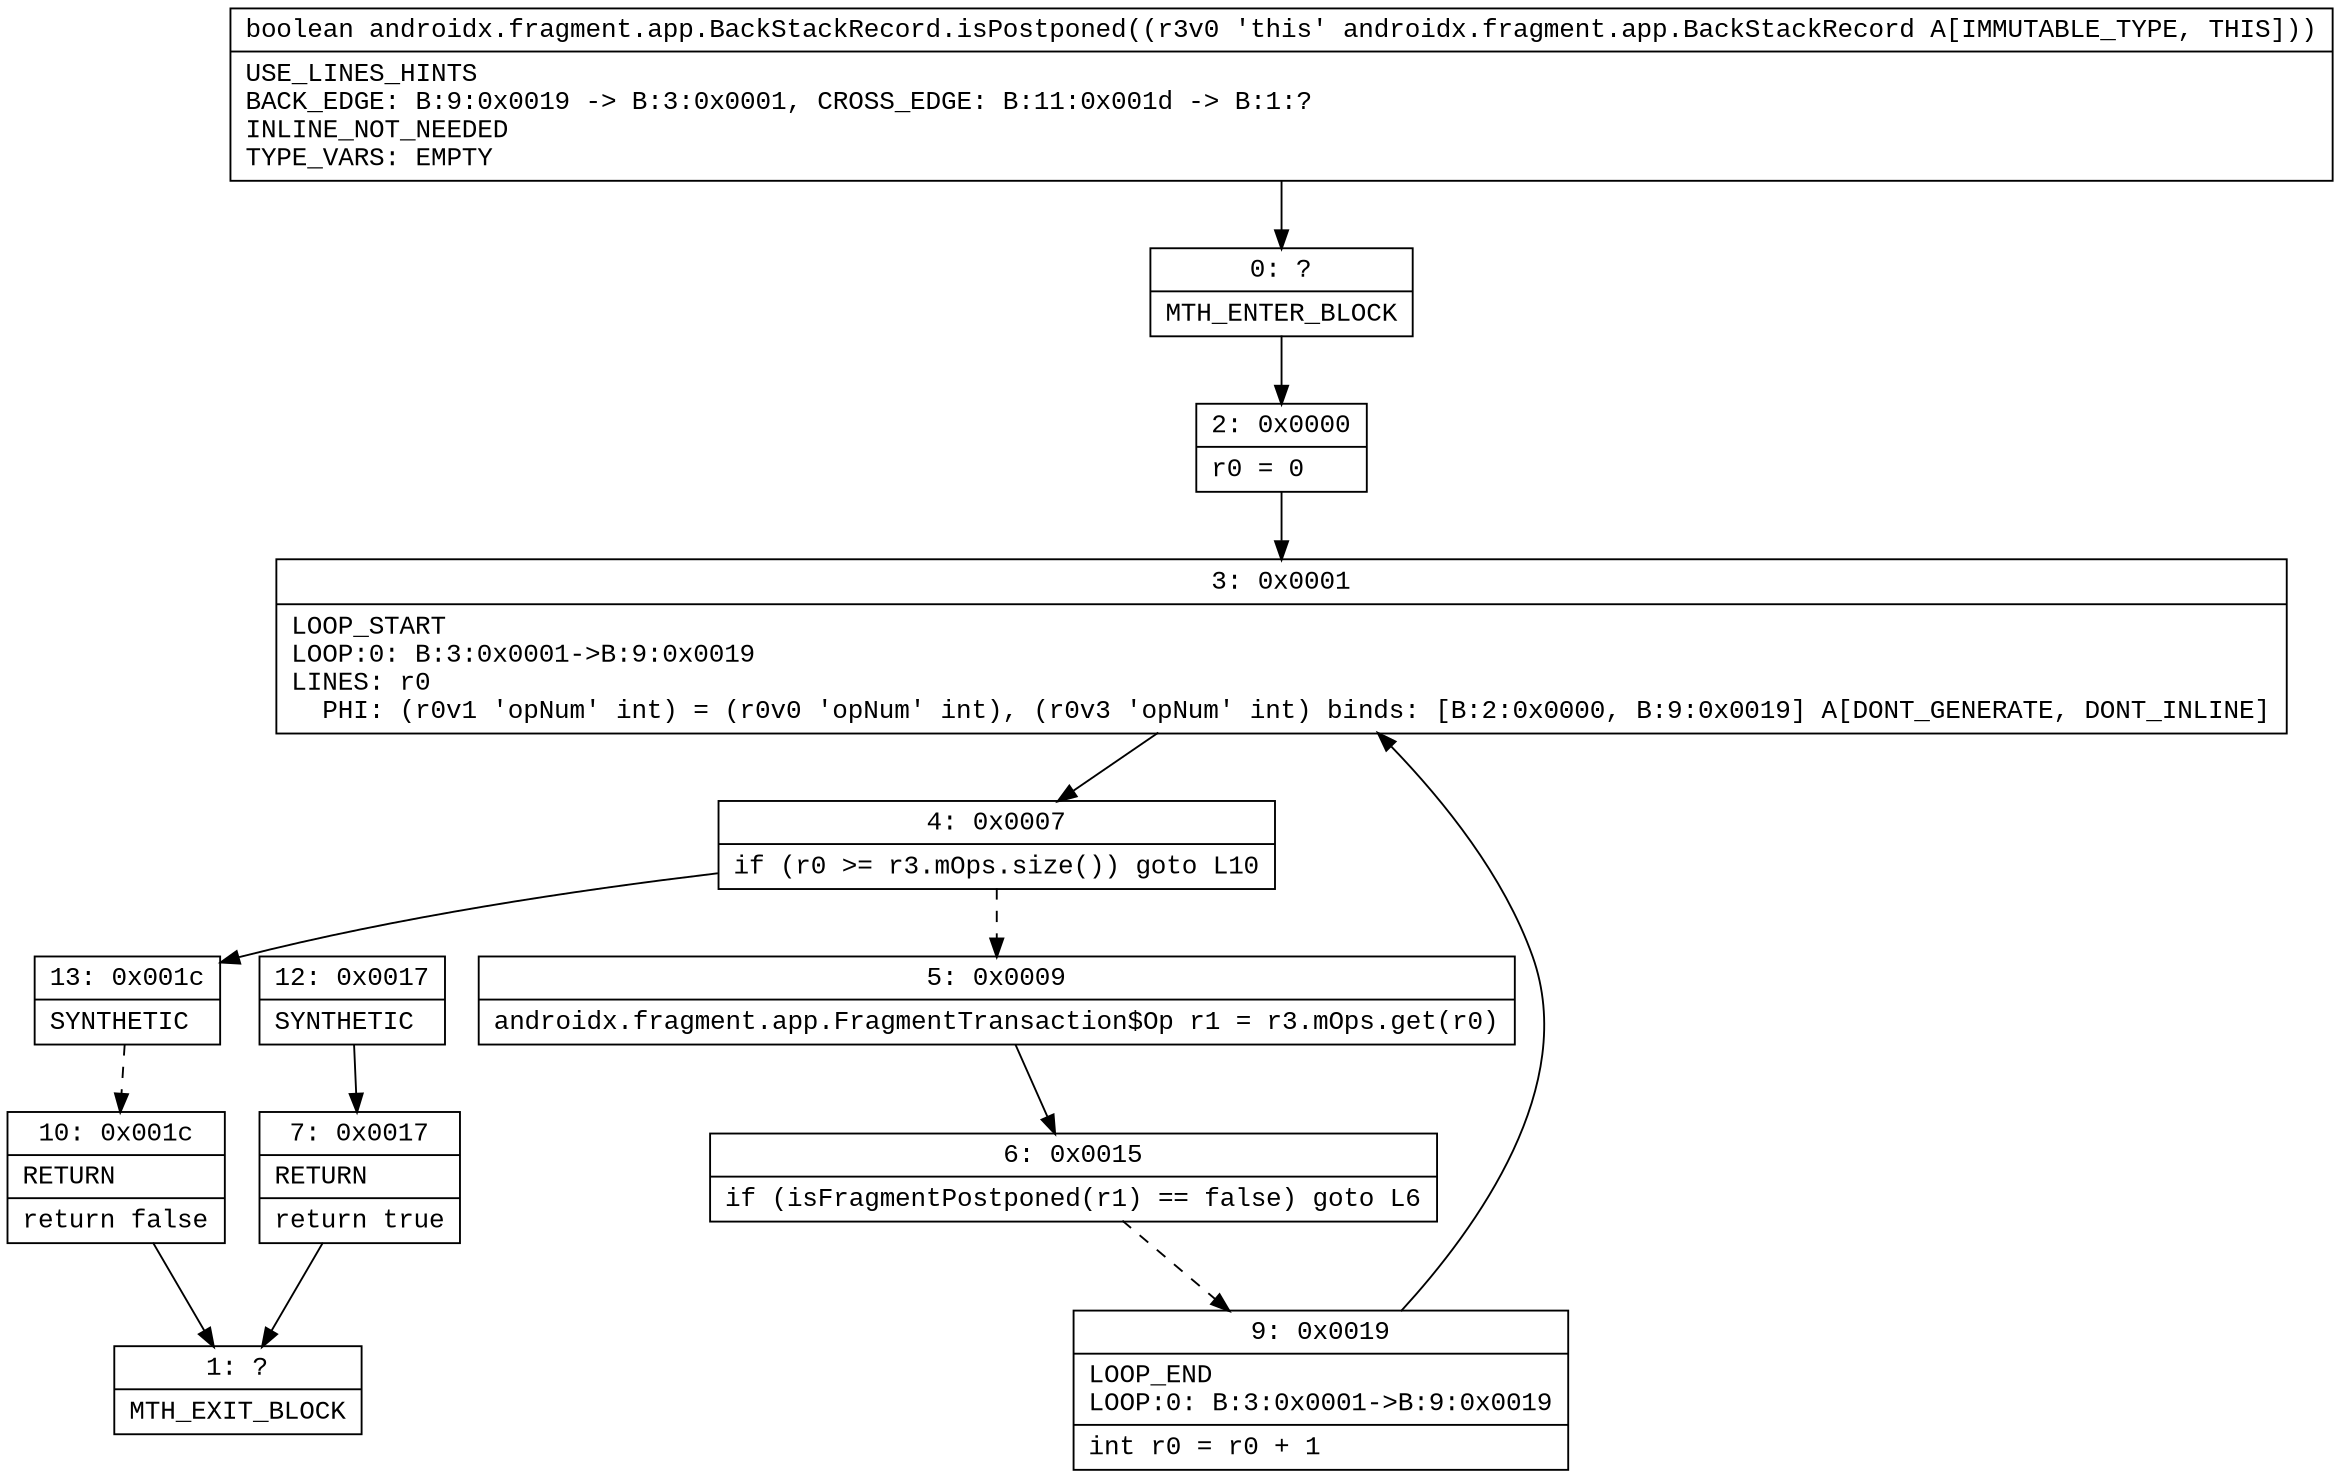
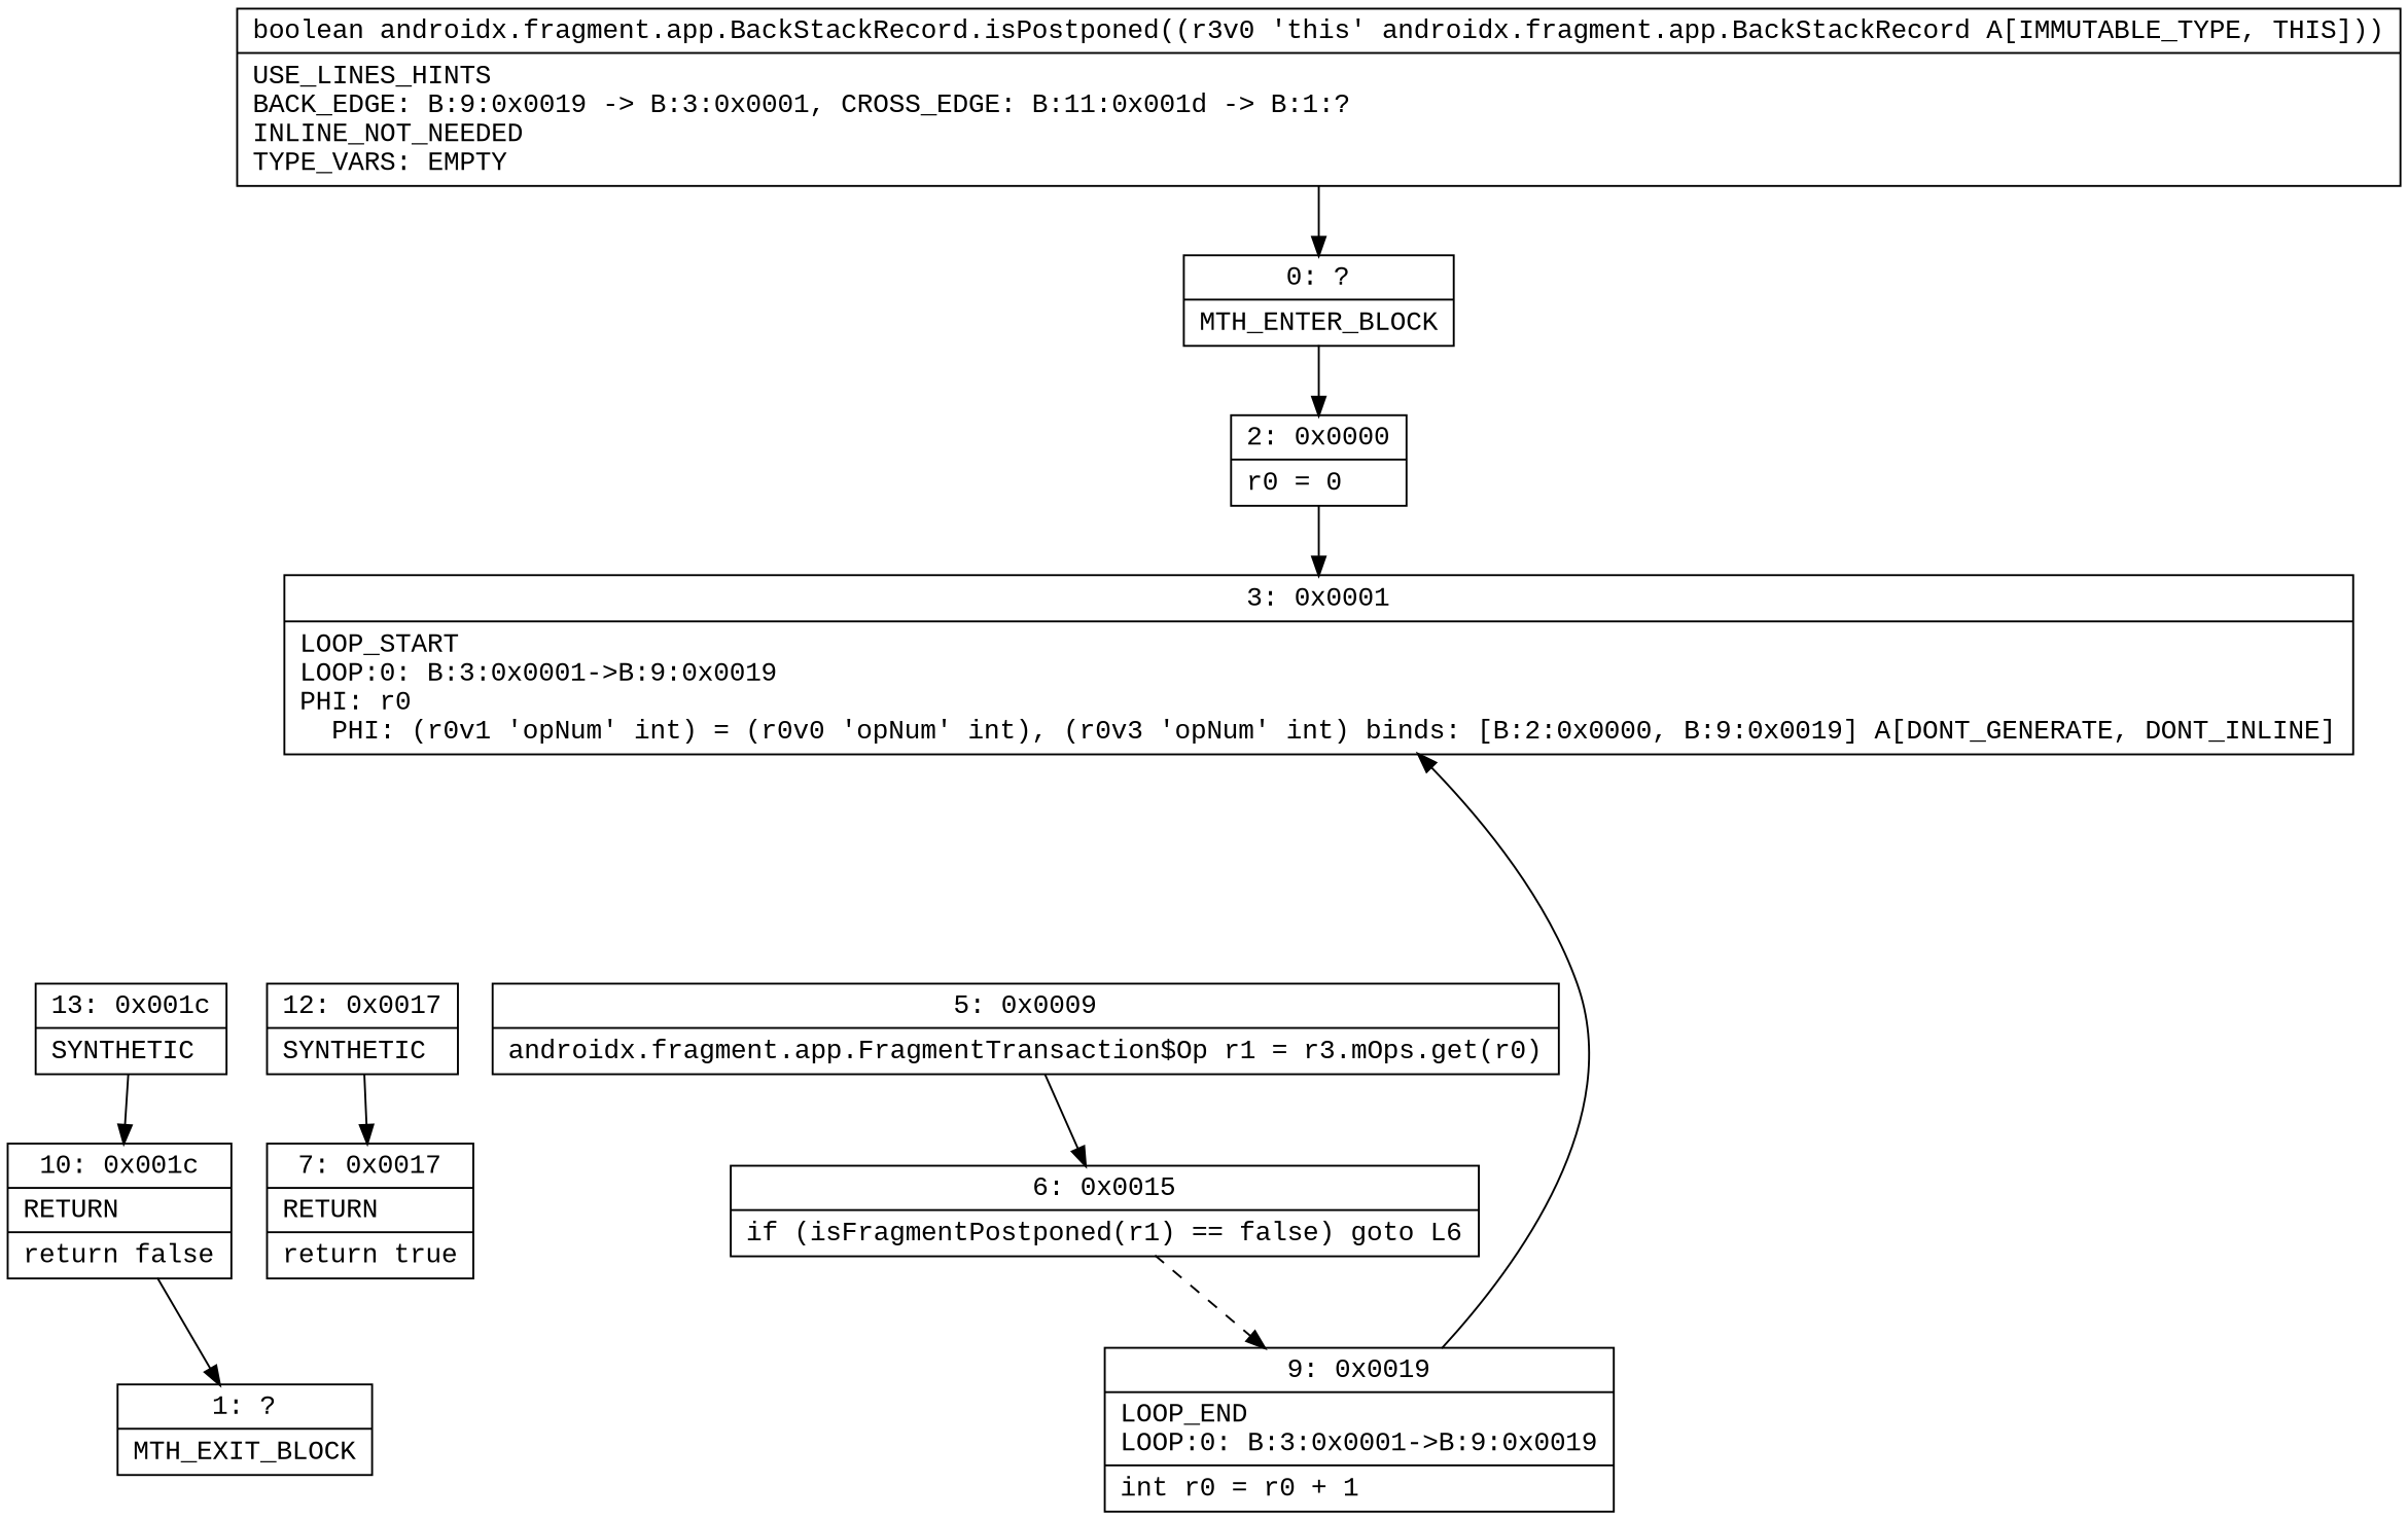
  digraph {
    fontname="Liberation Mono"
    node [fontname="Liberation Mono" shape=record]
    edge [fontname="Liberation Mono"]
    n1 [label="{0\:\ ?|MTH_ENTER_BLOCK\l}"]
    n2 [label="{2\:\ 0x0000|r0 = 0\l}"]
-   n3 [label="{3\:\ 0x0001|LOOP_START\lLOOP:0: B:3:0x0001\-\>B:9:0x0019\lLINES: r0 \l  PHI: (r0v1 'opNum' int) = (r0v0 'opNum' int), (r0v3 'opNum' int) binds: [B:2:0x0000, B:9:0x0019] A[DONT_GENERATE, DONT_INLINE]\l}"]
-   n4 [label="{4\:\ 0x0007|if (r0 \>= r3.mOps.size()) goto L10\l}"]
+   n3 [label="{3\:\ 0x0001|LOOP_START\lLOOP:0: B:3:0x0001\-\>B:9:0x0019\lPHI: r0 \l  PHI: (r0v1 'opNum' int) = (r0v0 'opNum' int), (r0v3 'opNum' int) binds: [B:2:0x0000, B:9:0x0019] A[DONT_GENERATE, DONT_INLINE]\l}"]
    n5 [label="{5\:\ 0x0009|androidx.fragment.app.FragmentTransaction$Op r1 = r3.mOps.get(r0)\l}"]
    n6 [label="{13\:\ 0x001c|SYNTHETIC\l}"]
    n7 [label="{6\:\ 0x0015|if (isFragmentPostponed(r1) == false) goto L6\l}"]
    n8 [label="{10\:\ 0x001c|RETURN\l|return false\l}"]
    n9 [label="{9\:\ 0x0019|LOOP_END\lLOOP:0: B:3:0x0001\-\>B:9:0x0019\l|int r0 = r0 + 1\l}"]
    n10 [label="{12\:\ 0x0017|SYNTHETIC\l}"]
    n11 [label="{7\:\ 0x0017|RETURN\l|return true\l}"]
    n12 [label="{1\:\ ?|MTH_EXIT_BLOCK\l}"]
    n13 [label="{boolean androidx.fragment.app.BackStackRecord.isPostponed((r3v0 'this' androidx.fragment.app.BackStackRecord A[IMMUTABLE_TYPE, THIS]))  | USE_LINES_HINTS\lBACK_EDGE: B:9:0x0019 \-\> B:3:0x0001, CROSS_EDGE: B:11:0x001d \-\> B:1:?\lINLINE_NOT_NEEDED\lTYPE_VARS: EMPTY\l}"]
    n1 -> n2
    n2 -> n3
-   n3 -> n4
-   n4 -> n5 [style=dashed]
-   n4 -> n6
    n5 -> n7
-   n6 -> n8 [style=dashed]
+   n6 -> n8
    n7 -> n9 [style=dashed]
    n8 -> n12
    n9 -> n3
    n10 -> n11
-   n11 -> n12
    n13 -> n1
  }
